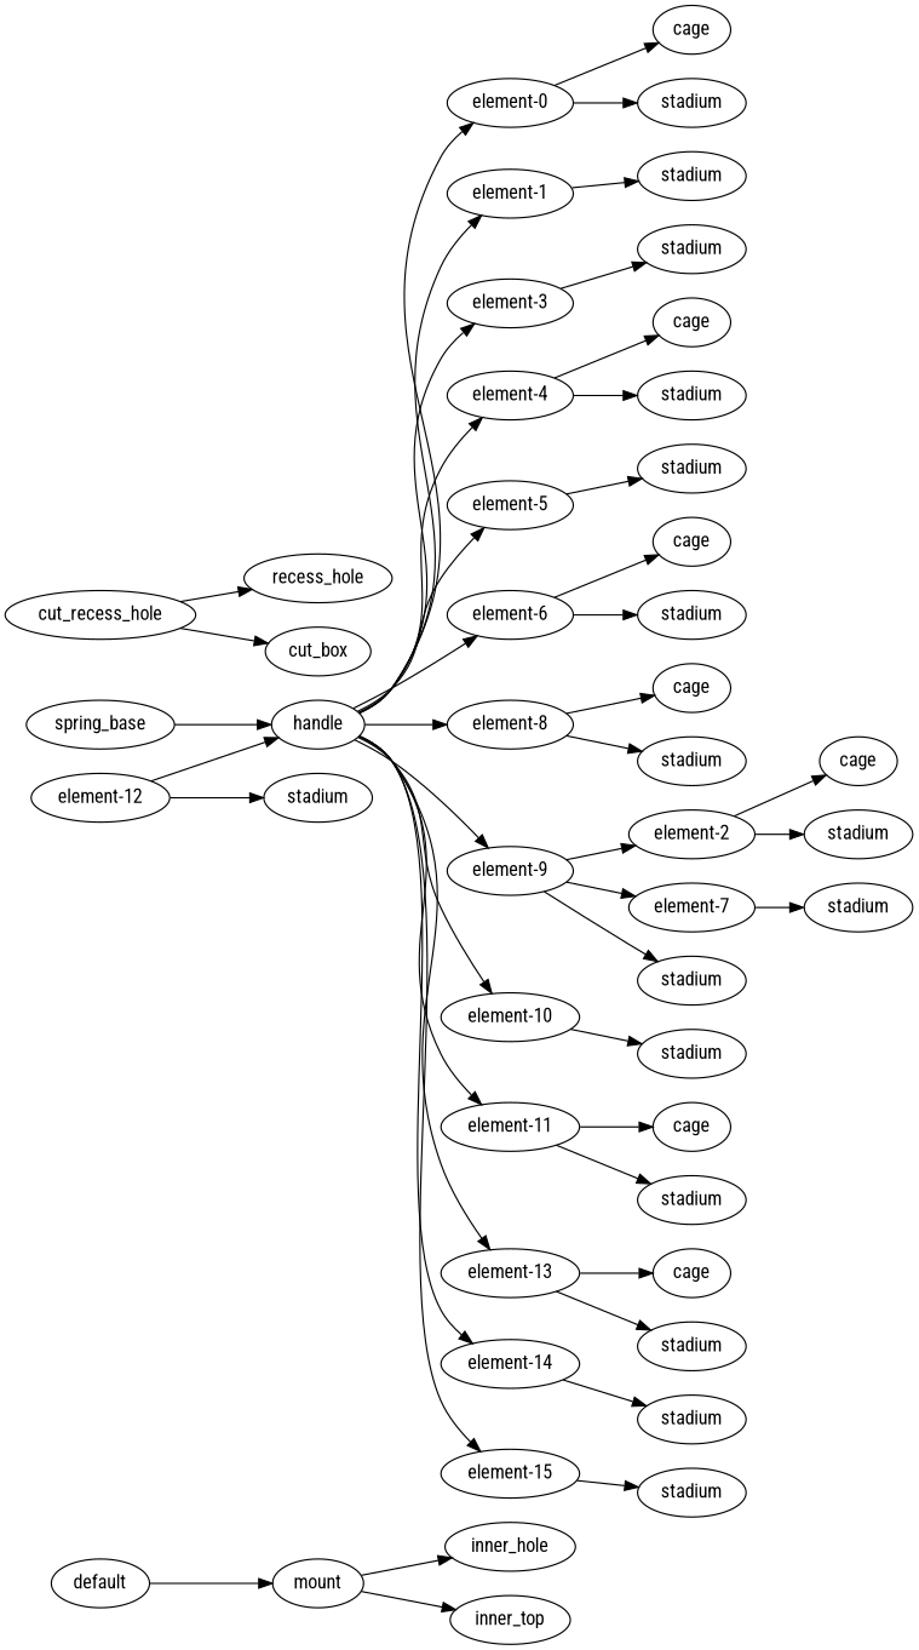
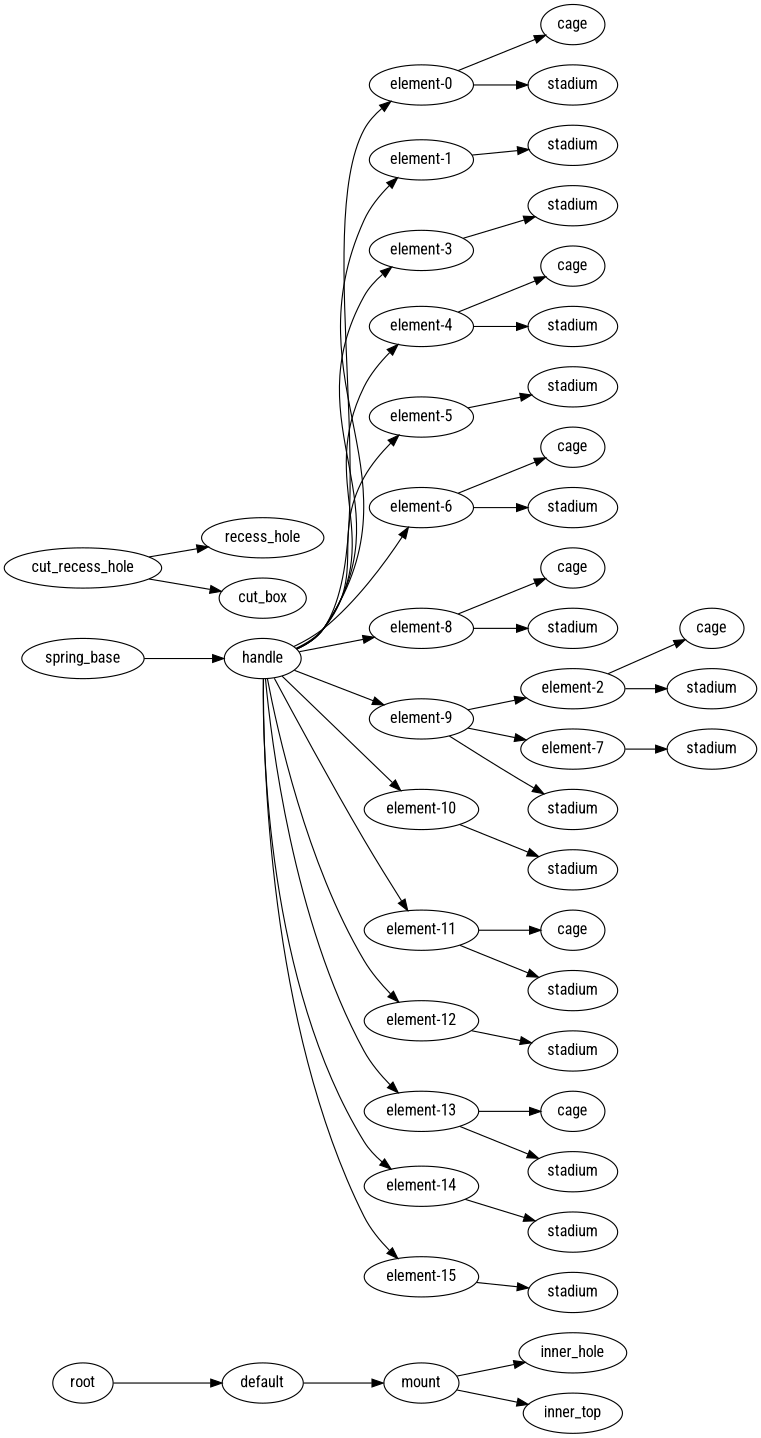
  digraph {
    fontname="Roboto Condensed"
    rankdir=LR
    node [fontname="Roboto Condensed"]
    edge [fontname="Roboto Condensed"]
+   n1 [label=root]
    n2 [label=default]
    n3 [label=mount]
    n4 [label=spring_base]
    n5 [label=handle]
    n6 [label=inner_hole]
    n7 [label=inner_top]
    n8 [label="element\-0"]
    n9 [label="element\-1"]
    n10 [label="element\-3"]
    n11 [label="element\-4"]
    n12 [label="element\-5"]
    n13 [label="element\-6"]
    n14 [label="element\-8"]
    n15 [label="element\-9"]
    n16 [label="element\-10"]
    n17 [label="element\-11"]
    n18 [label="element\-12"]
    n19 [label="element\-13"]
    n20 [label="element\-14"]
    n21 [label="element\-15"]
    n22 [label=cage]
    n23 [label=stadium]
    n24 [label=stadium]
    n25 [label="element\-2"]
    n26 [label=cage]
    n27 [label=stadium]
    n28 [label=stadium]
    n29 [label=cage]
    n30 [label=stadium]
    n31 [label=stadium]
    n32 [label=cage]
    n33 [label=stadium]
    n34 [label="element\-7"]
    n35 [label=stadium]
    n36 [label=cage]
    n37 [label=stadium]
    n38 [label=stadium]
    n39 [label=stadium]
    n40 [label=cage]
    n41 [label=stadium]
    n42 [label=stadium]
    n43 [label=cage]
    n44 [label=stadium]
    n45 [label=stadium]
    n46 [label=stadium]
    n47 [label=cut_recess_hole]
    n48 [label=recess_hole]
    n49 [label=cut_box]
+   n1 -> n2
    n2 -> n3
    n3 -> n6
    n3 -> n7
    n4 -> n5
    n5 -> n8
    n5 -> n9
    n5 -> n10
    n5 -> n11
    n5 -> n12
    n5 -> n13
    n5 -> n14
    n5 -> n15
    n5 -> n16
    n5 -> n17
-   n18 -> n5
+   n5 -> n18
    n5 -> n19
    n5 -> n20
    n5 -> n21
    n8 -> n22
    n8 -> n23
    n9 -> n24
    n10 -> n28
    n11 -> n29
    n11 -> n30
    n12 -> n31
    n13 -> n32
    n13 -> n33
    n14 -> n36
    n14 -> n37
    n15 -> n25
    n15 -> n34
    n15 -> n38
    n16 -> n39
    n17 -> n40
    n17 -> n41
    n18 -> n42
    n19 -> n43
    n19 -> n44
    n20 -> n45
    n21 -> n46
    n25 -> n26
    n25 -> n27
    n34 -> n35
    n47 -> n48
    n47 -> n49
  }
